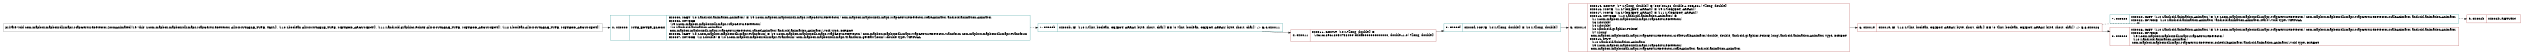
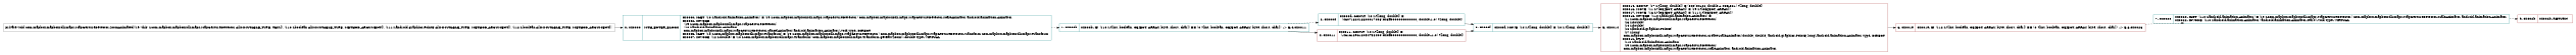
  digraph {
    rankdir=LR
    node [color=teal shape=record]
    n1 [label="{0\:\ 0x0000|MTH_ENTER_BLOCK\l|0x0000: IGET  (r0 I:android.animation.Animator) = (r9 I:com.mapbox.mapboxsdk.maps.MapGestureDetector) com.mapbox.mapboxsdk.maps.MapGestureDetector.scaleAnimator android.animation.Animator \l0x0002: INVOKE  \l  (r9 I:com.mapbox.mapboxsdk.maps.MapGestureDetector)\l  (r0 I:android.animation.Animator)\l com.mapbox.mapboxsdk.maps.MapGestureDetector.cancelAnimator(android.animation.Animator):void type: DIRECT \l0x0005: IGET  (r0 I:com.mapbox.mapboxsdk.maps.Transform) = (r9 I:com.mapbox.mapboxsdk.maps.MapGestureDetector) com.mapbox.mapboxsdk.maps.MapGestureDetector.transform com.mapbox.mapboxsdk.maps.Transform \l0x0007: INVOKE  (r2 I:double) = (r0 I:com.mapbox.mapboxsdk.maps.Transform) com.mapbox.mapboxsdk.maps.Transform.getRawZoom():double type: VIRTUAL \l}"]
    n2 [label="{1\:\ 0x000b|0x000b: IF  (r10 I:?[int, boolean, OBJECT, ARRAY, byte, short, char]) == (0 ?[int, boolean, OBJECT, ARRAY, byte, short, char])  \-\> B:4:0x0011 \l}"]
+   n3 [label="{2\:\ 0x000d|0x000d: CONST  (r0 I:?[long, double]) = \l  (4607182418800017408(0x3ff0000000000000, double:1.0) ?[long, double])\l \l}"]
    n4 [color=brown label="{4\:\ 0x0011|0x0011: CONST  (r0 I:?[long, double]) = \l  (\-4616189618054758400(0xbff0000000000000, double:\-1.0) ?[long, double])\l \l}"]
    n5 [label="{3\:\ 0x000f|0x000f: MOVE  (r4 I:?[long, double]) = (r0 I:?[long, double]) \l}"]
    n6 [color=brown label="{5\:\ 0x0014|0x0014: CONST  (r7 I:?[long, double]) = (300(0x12c, double:1.48E\-321) ?[long, double]) \l0x0016: MOVE  (r1 I:?[OBJECT, ARRAY]) = (r9 I:?[OBJECT, ARRAY]) \l0x0017: MOVE  (r6 I:?[OBJECT, ARRAY]) = (r11 I:?[OBJECT, ARRAY]) \l0x0018: INVOKE  (r10 I:android.animation.Animator) = \l  (r1 I:com.mapbox.mapboxsdk.maps.MapGestureDetector)\l  (r3 I:double)\l  (r4 I:double)\l  (r6 I:android.graphics.PointF)\l  (r7 I:long)\l com.mapbox.mapboxsdk.maps.MapGestureDetector.createScaleAnimator(double, double, android.graphics.PointF, long):android.animation.Animator type: DIRECT \l0x001c: IPUT  \l  (r10 I:android.animation.Animator)\l  (r9 I:com.mapbox.mapboxsdk.maps.MapGestureDetector)\l com.mapbox.mapboxsdk.maps.MapGestureDetector.scaleAnimator android.animation.Animator \l}"]
    n7 [color=brown label="{6\:\ 0x001e|0x001e: IF  (r12 I:?[int, boolean, OBJECT, ARRAY, byte, short, char]) == (0 ?[int, boolean, OBJECT, ARRAY, byte, short, char])  \-\> B:8:0x0026 \l}"]
    n8 [label="{7\:\ 0x0020|0x0020: IGET  (r10 I:android.animation.Animator) = (r9 I:com.mapbox.mapboxsdk.maps.MapGestureDetector) com.mapbox.mapboxsdk.maps.MapGestureDetector.scaleAnimator android.animation.Animator \l0x0022: INVOKE  (r10 I:android.animation.Animator) android.animation.Animator.start():void type: VIRTUAL \l}"]
-   n9 [color=brown label="{8\:\ 0x0026|0x0026: IGET  (r10 I:android.animation.Animator) = (r9 I:com.mapbox.mapboxsdk.maps.MapGestureDetector) com.mapbox.mapboxsdk.maps.MapGestureDetector.scaleAnimator android.animation.Animator \l0x0028: INVOKE  \l  (r9 I:com.mapbox.mapboxsdk.maps.MapGestureDetector)\l  (r10 I:android.animation.Animator)\l com.mapbox.mapboxsdk.maps.MapGestureDetector.scheduleAnimator(android.animation.Animator):void type: DIRECT \l}"]
    n10 [color=brown label="{9\:\ 0x002b|0x002b: RETURN   \l}"]
    n11 [color=gray40 label="{private void com.mapbox.mapboxsdk.maps.MapGestureDetector.zoomAnimated((r9 'this' I:com.mapbox.mapboxsdk.maps.MapGestureDetector A[IMMUTABLE_TYPE, THIS]), (r10 I:boolean A[IMMUTABLE_TYPE, METHOD_ARGUMENT]), (r11 I:android.graphics.PointF A[IMMUTABLE_TYPE, METHOD_ARGUMENT]), (r12 I:boolean A[IMMUTABLE_TYPE, METHOD_ARGUMENT])) }"]
    n1 -> n2 [style=dashed]
+   n2 -> n3 [style=dashed]
    n2 -> n4
+   n3 -> n5
    n4 -> n5
    n5 -> n6
    n6 -> n7
    n7 -> n8 [style=dashed]
-   n7 -> n9
    n8 -> n10 [style=dashed]
    n11 -> n1
  }
